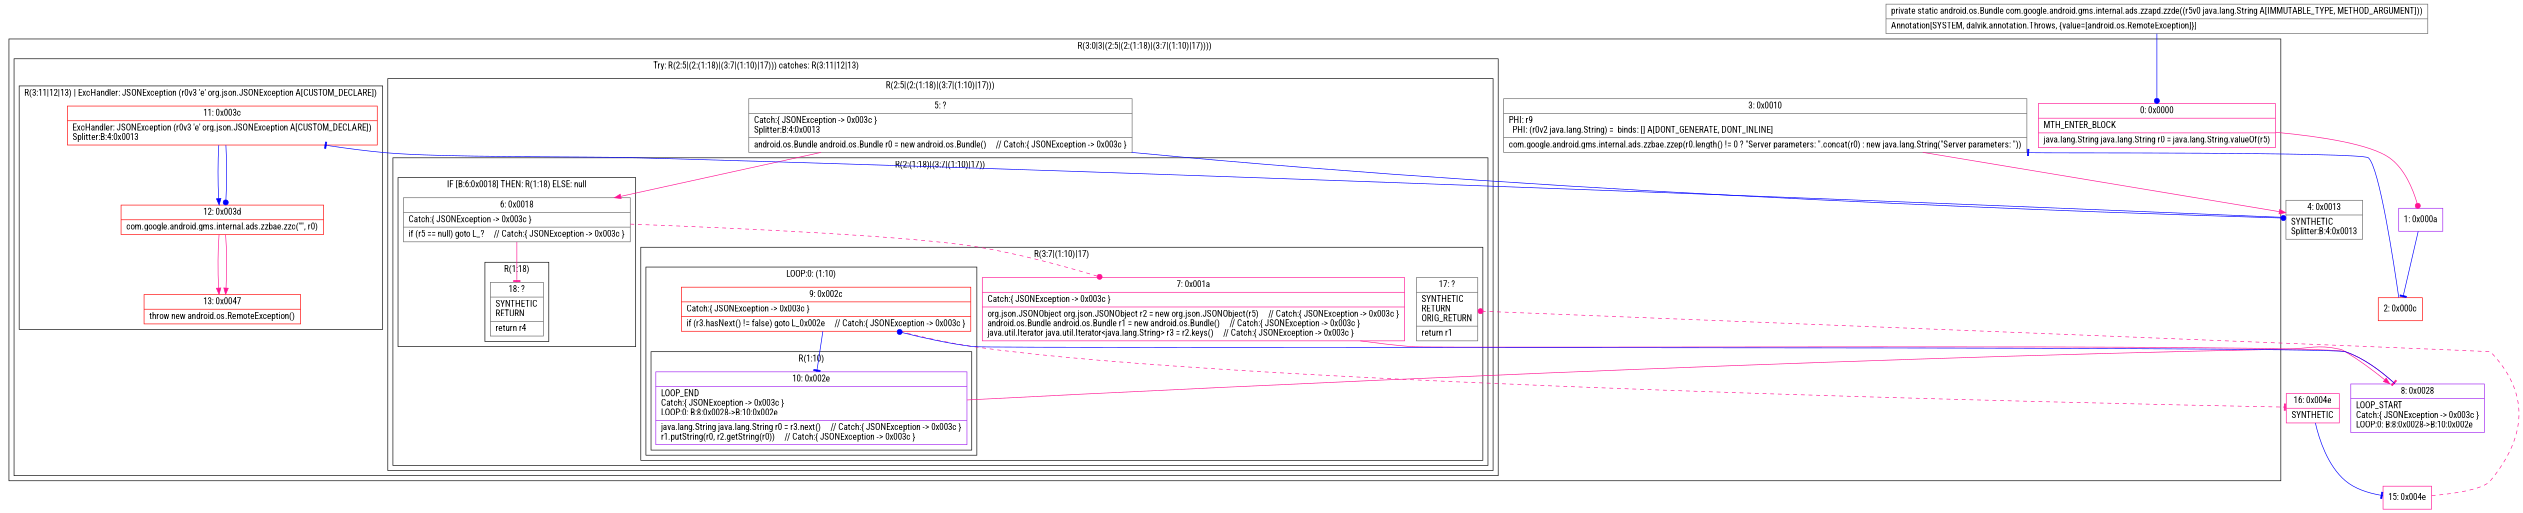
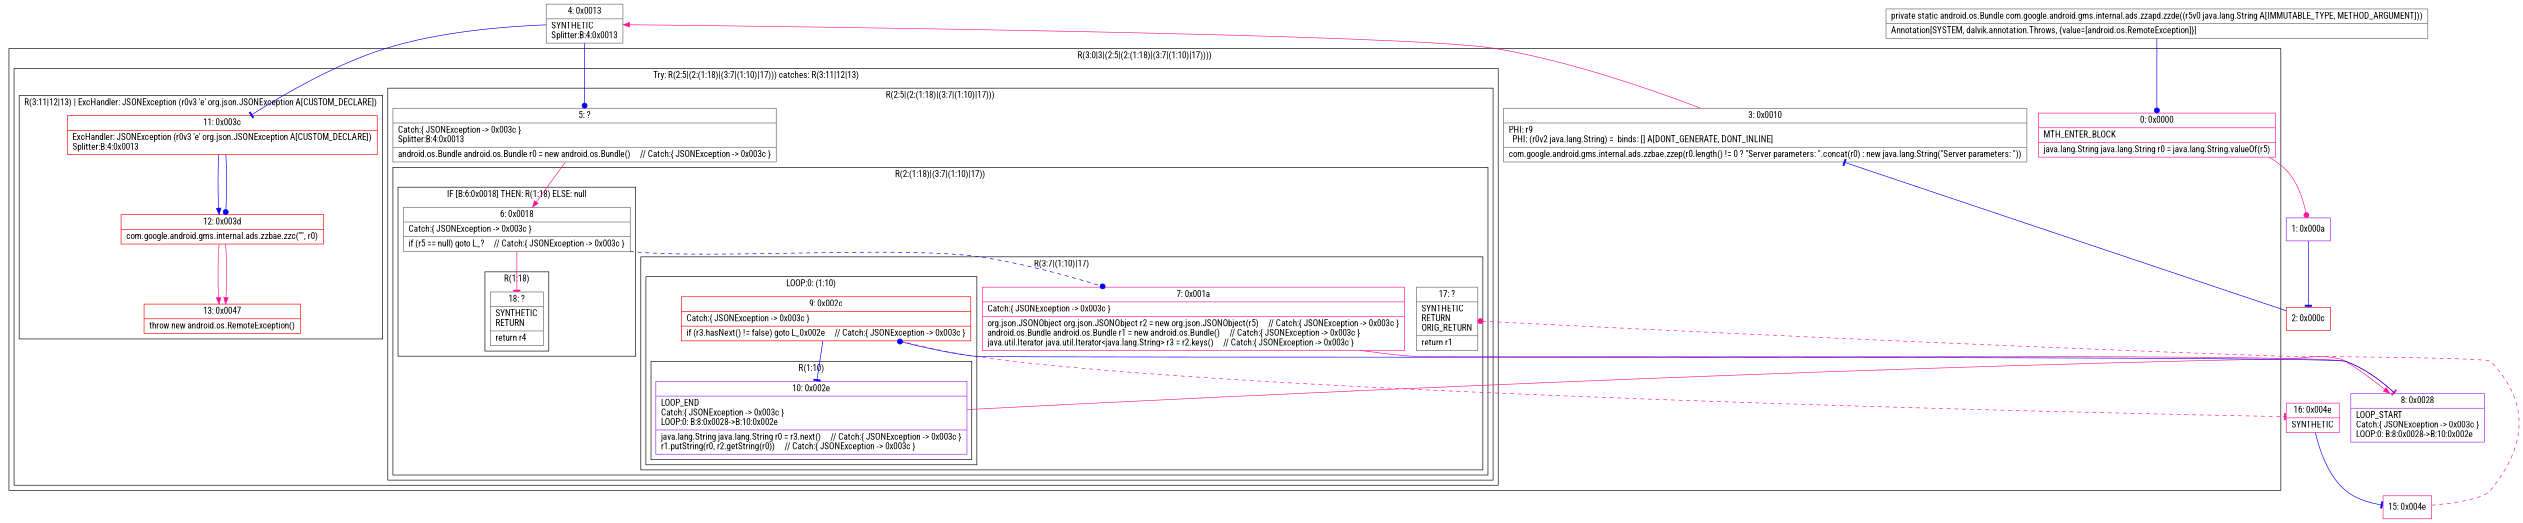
  digraph {
    fontname="Roboto Condensed"
    node [color=gray40 fontname="Roboto Condensed" shape=record]
    edge [arrowhead=tee color=deeppink fontname="Roboto Condensed"]
    n1 [label="{18\:\ ?|SYNTHETIC\lRETURN\l|return r4\l}"]
    n2 [label="{6\:\ 0x0018|Catch:\{ JSONException \-\> 0x003c \}\l|if (r5 == null) goto L_?     \/\/ Catch:\{ JSONException \-\> 0x003c \}\l}"]
    n3 [color=purple label="{10\:\ 0x002e|LOOP_END\lCatch:\{ JSONException \-\> 0x003c \}\lLOOP:0: B:8:0x0028\-\>B:10:0x002e\l|java.lang.String java.lang.String r0 = r3.next()     \/\/ Catch:\{ JSONException \-\> 0x003c \}\lr1.putString(r0, r2.getString(r0))     \/\/ Catch:\{ JSONException \-\> 0x003c \}\l}"]
    n4 [color=red label="{9\:\ 0x002c|Catch:\{ JSONException \-\> 0x003c \}\l|if (r3.hasNext() != false) goto L_0x002e     \/\/ Catch:\{ JSONException \-\> 0x003c \}\l}"]
    n5 [color=deeppink label="{7\:\ 0x001a|Catch:\{ JSONException \-\> 0x003c \}\l|org.json.JSONObject org.json.JSONObject r2 = new org.json.JSONObject(r5)     \/\/ Catch:\{ JSONException \-\> 0x003c \}\landroid.os.Bundle android.os.Bundle r1 = new android.os.Bundle()     \/\/ Catch:\{ JSONException \-\> 0x003c \}\ljava.util.Iterator java.util.Iterator\<java.lang.String\> r3 = r2.keys()     \/\/ Catch:\{ JSONException \-\> 0x003c \}\l}"]
    n6 [label="{17\:\ ?|SYNTHETIC\lRETURN\lORIG_RETURN\l|return r1\l}"]
    n7 [label="{5\:\ ?|Catch:\{ JSONException \-\> 0x003c \}\lSplitter:B:4:0x0013\l|android.os.Bundle android.os.Bundle r0 = new android.os.Bundle()     \/\/ Catch:\{ JSONException \-\> 0x003c \}\l}"]
    n8 [color=red label="{11\:\ 0x003c|ExcHandler: JSONException (r0v3 'e' org.json.JSONException A[CUSTOM_DECLARE])\lSplitter:B:4:0x0013\l}"]
    n9 [color=red label="{12\:\ 0x003d|com.google.android.gms.internal.ads.zzbae.zzc(\"\", r0)\l}"]
    n10 [color=red label="{13\:\ 0x0047|throw new android.os.RemoteException()\l}"]
    n11 [color=deeppink label="{0\:\ 0x0000|MTH_ENTER_BLOCK\l|java.lang.String java.lang.String r0 = java.lang.String.valueOf(r5)\l}"]
    n12 [label="{3\:\ 0x0010|PHI: r9 \l  PHI: (r0v2 java.lang.String) =  binds: [] A[DONT_GENERATE, DONT_INLINE]\l|com.google.android.gms.internal.ads.zzbae.zzep(r0.length() != 0 ? \"Server parameters: \".concat(r0) : new java.lang.String(\"Server parameters: \"))\l}"]
    n13 [color=purple label="{8\:\ 0x0028|LOOP_START\lCatch:\{ JSONException \-\> 0x003c \}\lLOOP:0: B:8:0x0028\-\>B:10:0x002e\l}"]
    n14 [color=deeppink label="{16\:\ 0x004e|SYNTHETIC\l}"]
    n15 [color=purple label="{1\:\ 0x000a}"]
    n16 [label="{4\:\ 0x0013|SYNTHETIC\lSplitter:B:4:0x0013\l}"]
    n17 [color=red label="{2\:\ 0x000c}"]
    n18 [color=deeppink label="{15\:\ 0x004e}"]
    n19 [label="{private static android.os.Bundle com.google.android.gms.internal.ads.zzapd.zzde((r5v0 java.lang.String A[IMMUTABLE_TYPE, METHOD_ARGUMENT]))  | Annotation[SYSTEM, dalvik.annotation.Throws, \{value=[android.os.RemoteException]\}]\l}"]
    subgraph cluster_1 {
      label="R(3:0|3|(2:5|(2:(1:18)|(3:7|(1:10)|17))))"
      n11
      n12
      subgraph cluster_2 {
        label="Try: R(2:5|(2:(1:18)|(3:7|(1:10)|17))) catches: R(3:11|12|13)"
        subgraph cluster_3 {
          label="R(2:5|(2:(1:18)|(3:7|(1:10)|17)))"
          n7
          subgraph cluster_4 {
            label="R(2:(1:18)|(3:7|(1:10)|17))"
            subgraph cluster_5 {
              label="IF [B:6:0x0018] THEN: R(1:18) ELSE: null"
              n2
              subgraph cluster_6 {
                label="R(1:18)"
                n1
              }
            }
            subgraph cluster_7 {
              label="R(3:7|(1:10)|17)"
              n5
              n6
              subgraph cluster_8 {
                label="LOOP:0: (1:10)"
                n4
                subgraph cluster_9 {
                  label="R(1:10)"
                  n3
                }
              }
            }
          }
        }
        subgraph cluster_10 {
          label="R(3:11|12|13) | ExcHandler: JSONException (r0v3 'e' org.json.JSONException A[CUSTOM_DECLARE])\l"
          n8
          n9
          n10
        }
      }
    }
    subgraph cluster_11 {
      label="R(3:11|12|13) | ExcHandler: JSONException (r0v3 'e' org.json.JSONException A[CUSTOM_DECLARE])\l"
    }
    n2 -> n1
-   n2 -> n5 [arrowhead=dot style=dashed]
+   n2 -> n5 [arrowhead=dot color=blue style=dashed]
    n3 -> n13 [arrowhead=normal]
    n4 -> n3 [color=blue]
    n4 -> n14 [style=dashed]
    n5 -> n13
    n7 -> n2 [arrowhead=normal]
    n8 -> n9 [arrowhead=normal color=blue]
    n8 -> n9 [arrowhead=dot color=blue]
    n9 -> n10 [arrowhead=normal]
    n9 -> n10 [arrowhead=normal]
    n11 -> n15 [arrowhead=dot]
    n12 -> n16 [arrowhead=normal]
    n13 -> n4 [arrowhead=dot color=blue]
    n14 -> n18 [color=blue]
    n15 -> n17 [color=blue]
-   n7 -> n16 [arrowhead=dot color=blue]
+   n16 -> n7 [arrowhead=dot color=blue]
    n16 -> n8 [color=blue]
    n17 -> n12 [color=blue]
    n18 -> n6 [arrowhead=dot style=dashed]
    n19 -> n11 [arrowhead=dot color=blue]
  }
